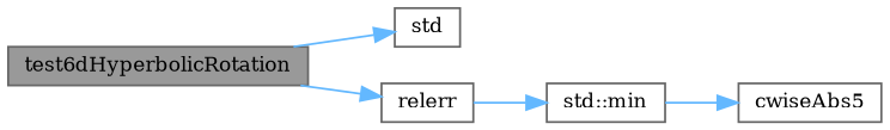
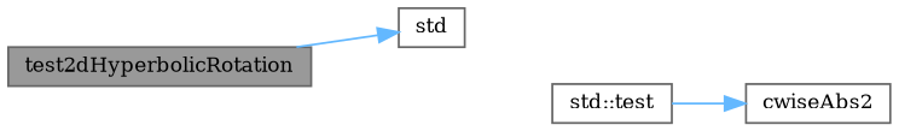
  digraph {
    fontname="DejaVu Serif"
    rankdir=LR
    node [color=grey40 fillcolor=white fontname="DejaVu Serif" fontsize=10 shape=box style=filled]
    edge [color=steelblue1 fontname="DejaVu Serif" fontsize=10 labelfontname=Helvetica labelfontsize=10 style=solid]
-   n1 [color=gray40 fillcolor=grey60 fontcolor=black height=0.2 label=test6dHyperbolicRotation width=0.4]
+   n1 [color=gray40 fillcolor=grey60 fontcolor=black height=0.2 label=test2dHyperbolicRotation width=0.4]
    n2 [height=0.2 label=std width=0.4]
-   n3 [height=0.2 label=relerr width=0.4]
-   n4 [height=0.2 label="std::min" width=0.4]
-   n5 [height=0.2 label=cwiseAbs5 width=0.4]
+   n4 [height=0.2 label="std::test" width=0.4]
+   n5 [height=0.2 label=cwiseAbs2 width=0.4]
    n1 -> n2
-   n1 -> n3
-   n3 -> n4
    n4 -> n5
  }
